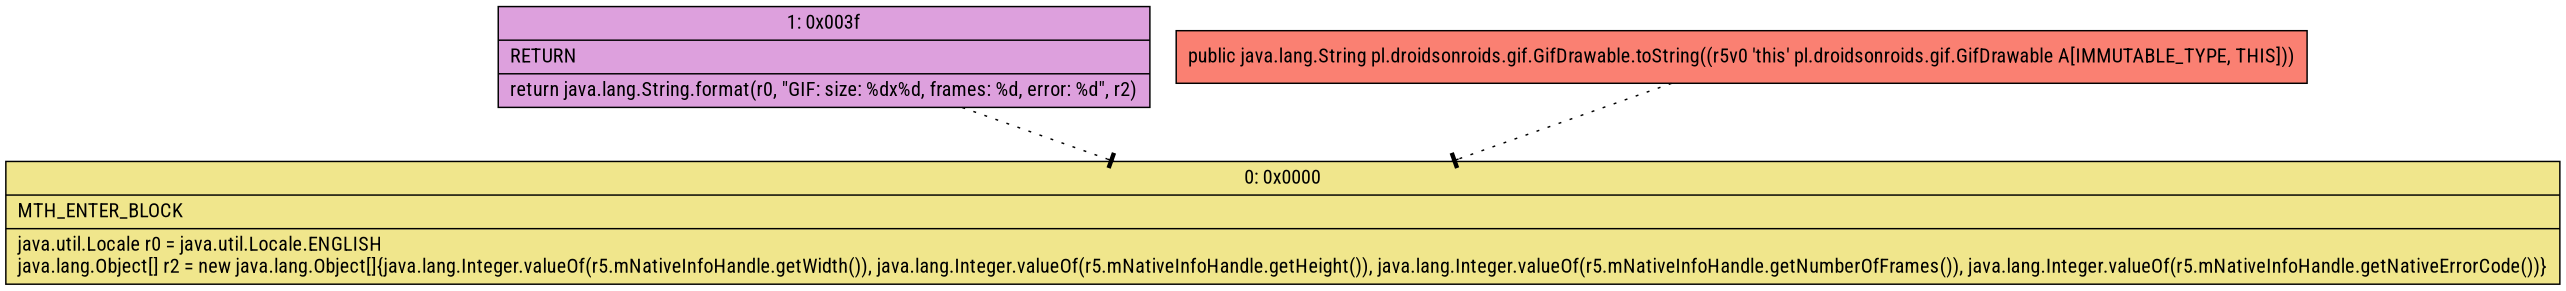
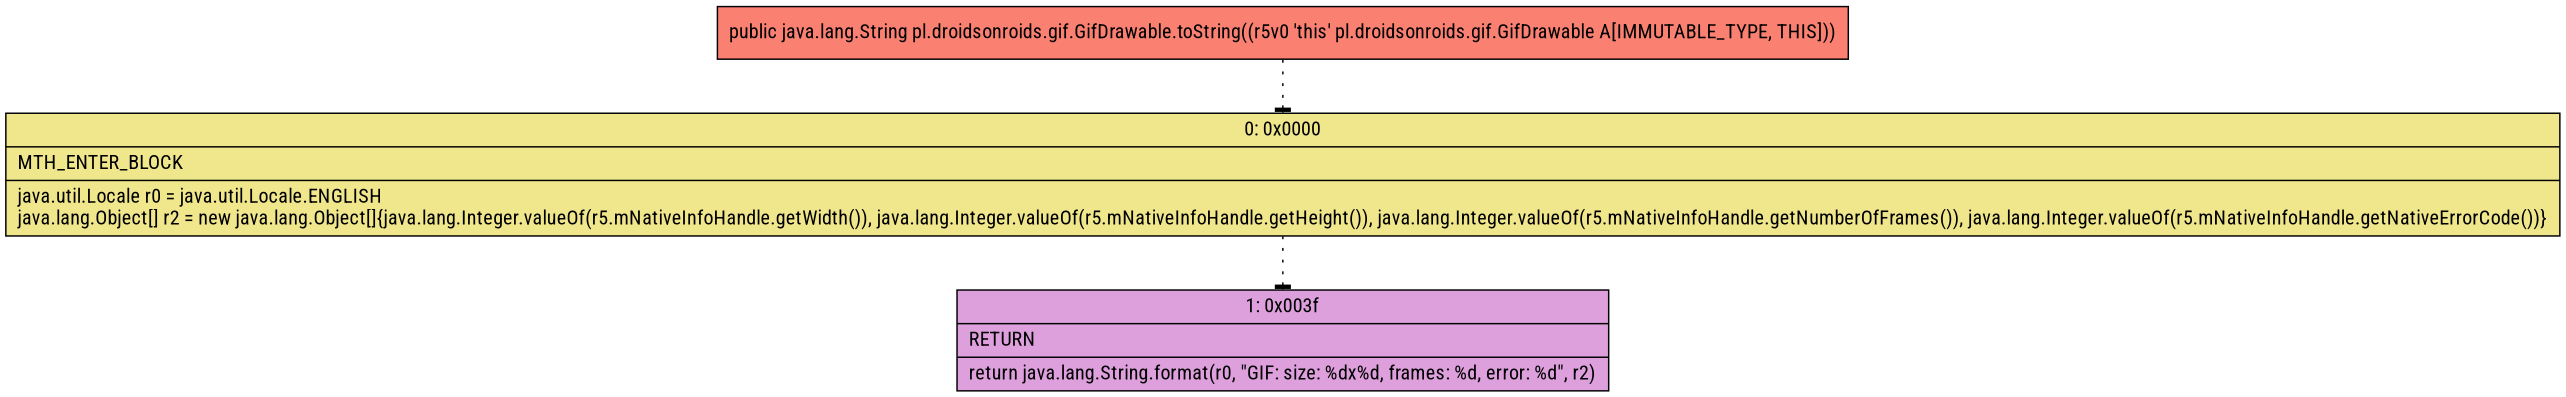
  digraph {
    fontname="Roboto Condensed"
    node [shape=record style=filled fontname="Roboto Condensed"]
    edge [style=dotted arrowhead=tee fontname="Roboto Condensed"]
    n1 [label="{0\:\ 0x0000|MTH_ENTER_BLOCK\l|java.util.Locale r0 = java.util.Locale.ENGLISH\ljava.lang.Object[] r2 = new java.lang.Object[]\{java.lang.Integer.valueOf(r5.mNativeInfoHandle.getWidth()), java.lang.Integer.valueOf(r5.mNativeInfoHandle.getHeight()), java.lang.Integer.valueOf(r5.mNativeInfoHandle.getNumberOfFrames()), java.lang.Integer.valueOf(r5.mNativeInfoHandle.getNativeErrorCode())\}\l}" fillcolor=khaki]
    n2 [label="{1\:\ 0x003f|RETURN\l|return java.lang.String.format(r0, \"GIF: size: %dx%d, frames: %d, error: %d\", r2)\l}" fillcolor=plum]
    n3 [label="{public java.lang.String pl.droidsonroids.gif.GifDrawable.toString((r5v0 'this' pl.droidsonroids.gif.GifDrawable A[IMMUTABLE_TYPE, THIS])) }" fillcolor=salmon]
-   n2 -> n1
+   n1 -> n2
    n3 -> n1
  }
